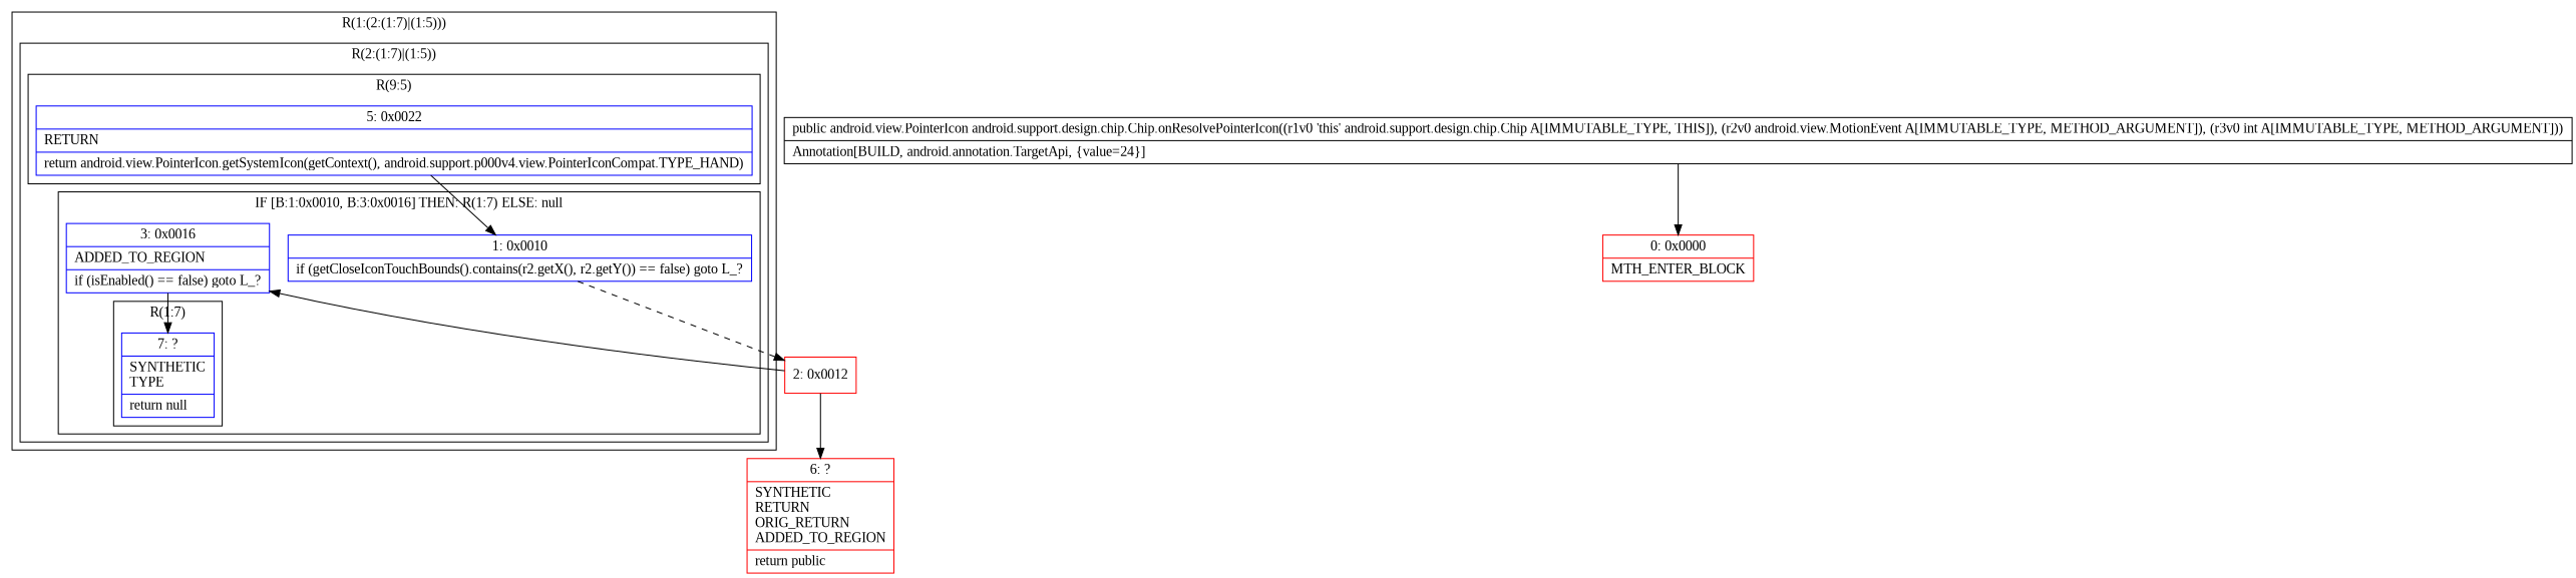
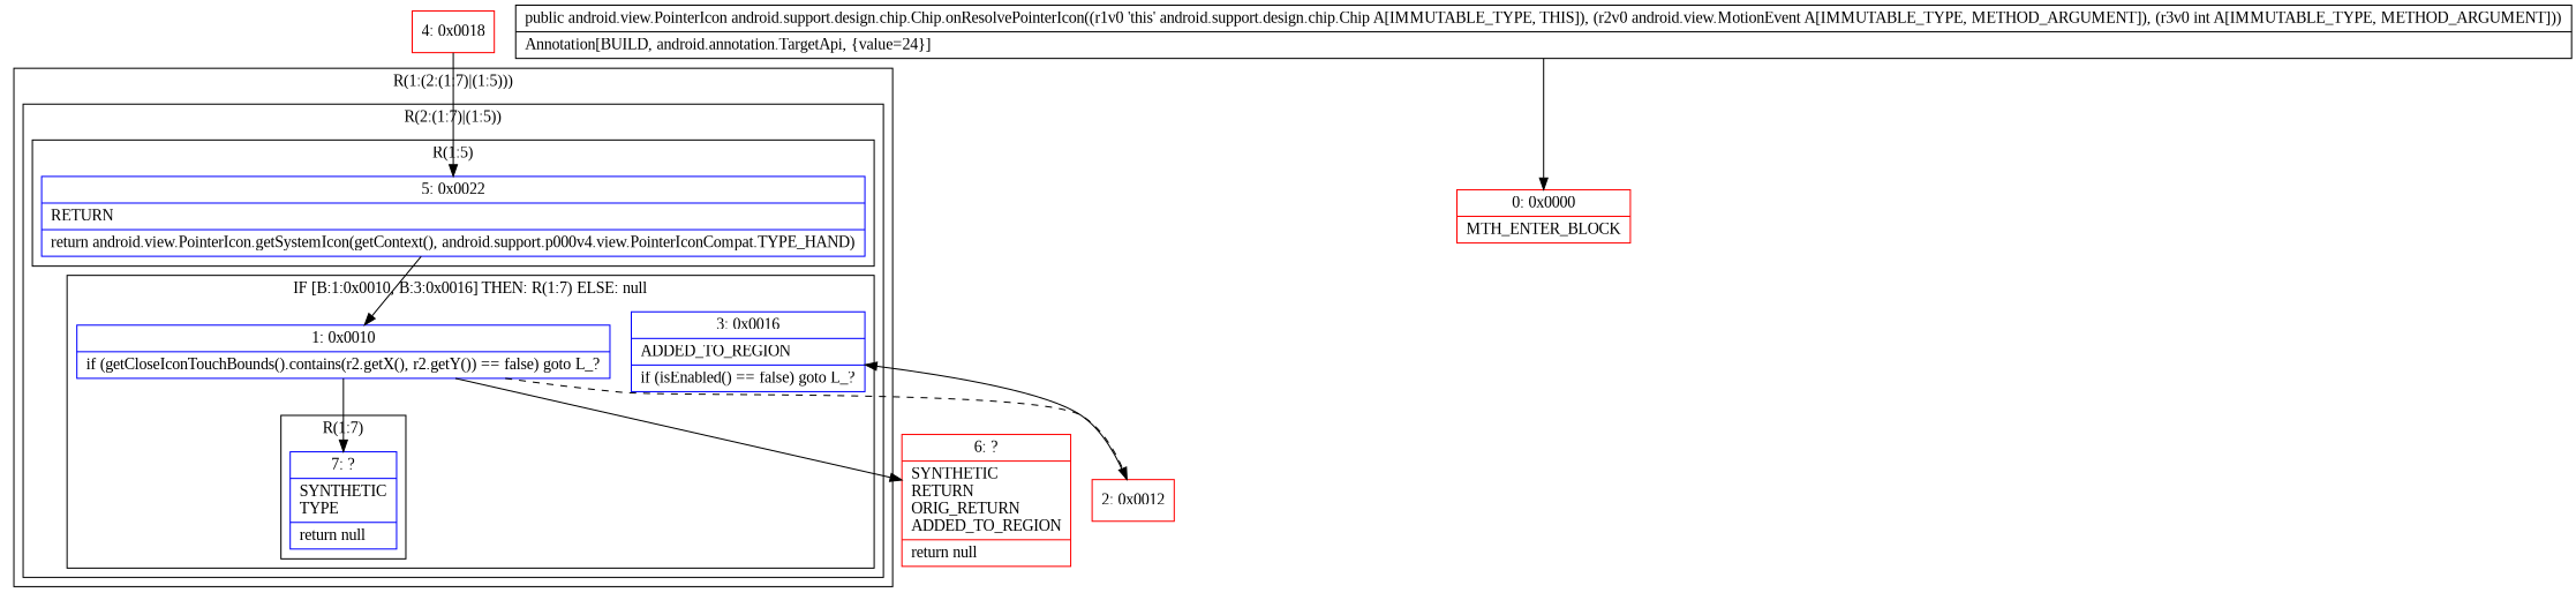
  digraph {
    fontname="Liberation Serif"
    node [color=blue fontname="Liberation Serif" shape=record]
    edge [fontname="Liberation Serif"]
    n1 [label="{7\:\ ?|SYNTHETIC\lTYPE\l|return null\l}"]
    n2 [label="{1\:\ 0x0010|if (getCloseIconTouchBounds().contains(r2.getX(), r2.getY()) == false) goto L_?\l}"]
    n3 [label="{3\:\ 0x0016|ADDED_TO_REGION\l|if (isEnabled() == false) goto L_?\l}"]
    n4 [label="{5\:\ 0x0022|RETURN\l|return android.view.PointerIcon.getSystemIcon(getContext(), android.support.p000v4.view.PointerIconCompat.TYPE_HAND)\l}"]
    n5 [color=red label="{2\:\ 0x0012}"]
-   n6 [color=red label="{6\:\ ?|SYNTHETIC\lRETURN\lORIG_RETURN\lADDED_TO_REGION\l|return public\l}"]
+   n6 [color=red label="{6\:\ ?|SYNTHETIC\lRETURN\lORIG_RETURN\lADDED_TO_REGION\l|return null\l}"]
+   n7 [color=red label="{4\:\ 0x0018}"]
    n8 [color=red label="{0\:\ 0x0000|MTH_ENTER_BLOCK\l}"]
    n9 [label="{public android.view.PointerIcon android.support.design.chip.Chip.onResolvePointerIcon((r1v0 'this' android.support.design.chip.Chip A[IMMUTABLE_TYPE, THIS]), (r2v0 android.view.MotionEvent A[IMMUTABLE_TYPE, METHOD_ARGUMENT]), (r3v0 int A[IMMUTABLE_TYPE, METHOD_ARGUMENT]))  | Annotation[BUILD, android.annotation.TargetApi, \{value=24\}]\l}" color=""]
    subgraph cluster_1 {
      label="R(1:(2:(1:7)|(1:5)))"
      subgraph cluster_2 {
        label="R(2:(1:7)|(1:5))"
        subgraph cluster_3 {
          label="IF [B:1:0x0010, B:3:0x0016] THEN: R(1:7) ELSE: null"
          n2
          n3
          subgraph cluster_4 {
            label="R(1:7)"
            n1
          }
        }
        subgraph cluster_5 {
-         label="R(9:5)"
+         label="R(1:5)"
          n4
        }
      }
    }
    n2 -> n5 [style=dashed]
-   n5 -> n6
-   n3 -> n1
+   n2 -> n6
+   n2 -> n1
    n4 -> n2
    n5 -> n3
+   n7 -> n4
    n9 -> n8
  }
